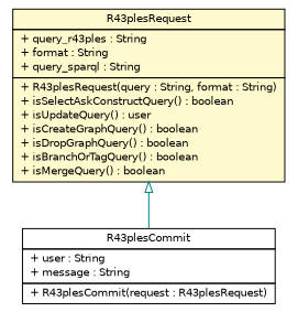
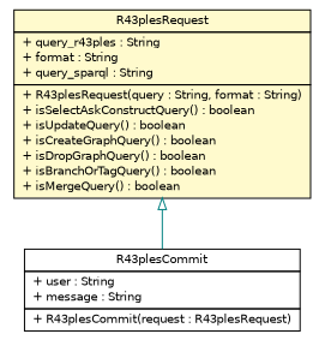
  digraph {
    nodesep=0.25
    ranksep=0.5
    node [fontcolor=black fontname=Helvetica fontsize=10.0 shape=plaintext]
-   n1 [label=<<table title="de.tud.plt.r43ples.management.R43plesRequest" border="0" cellborder="1" cellspacing="0" cellpadding="2" port="p" bgcolor="lemonChiffon" href="./R43plesRequest.html"> 		<tr><td><table border="0" cellspacing="0" cellpadding="1"> <tr><td align="center" balign="center"> R43plesRequest </td></tr> 		</table></td></tr> 		<tr><td><table border="0" cellspacing="0" cellpadding="1"> <tr><td align="left" balign="left"> + query_r43ples : String </td></tr> <tr><td align="left" balign="left"> + format : String </td></tr> <tr><td align="left" balign="left"> + query_sparql : String </td></tr> 		</table></td></tr> 		<tr><td><table border="0" cellspacing="0" cellpadding="1"> <tr><td align="left" balign="left"> + R43plesRequest(query : String, format : String) </td></tr> <tr><td align="left" balign="left"> + isSelectAskConstructQuery() : boolean </td></tr> <tr><td align="left" balign="left"> + isUpdateQuery() : user </td></tr> <tr><td align="left" balign="left"> + isCreateGraphQuery() : boolean </td></tr> <tr><td align="left" balign="left"> + isDropGraphQuery() : boolean </td></tr> <tr><td align="left" balign="left"> + isBranchOrTagQuery() : boolean </td></tr> <tr><td align="left" balign="left"> + isMergeQuery() : boolean </td></tr> 		</table></td></tr> 		</table>>]
+   n1 [label=<<table title="de.tud.plt.r43ples.management.R43plesRequest" border="0" cellborder="1" cellspacing="0" cellpadding="2" port="p" bgcolor="lemonChiffon" href="./R43plesRequest.html"> 		<tr><td><table border="0" cellspacing="0" cellpadding="1"> <tr><td align="center" balign="center"> R43plesRequest </td></tr> 		</table></td></tr> 		<tr><td><table border="0" cellspacing="0" cellpadding="1"> <tr><td align="left" balign="left"> + query_r43ples : String </td></tr> <tr><td align="left" balign="left"> + format : String </td></tr> <tr><td align="left" balign="left"> + query_sparql : String </td></tr> 		</table></td></tr> 		<tr><td><table border="0" cellspacing="0" cellpadding="1"> <tr><td align="left" balign="left"> + R43plesRequest(query : String, format : String) </td></tr> <tr><td align="left" balign="left"> + isSelectAskConstructQuery() : boolean </td></tr> <tr><td align="left" balign="left"> + isUpdateQuery() : boolean </td></tr> <tr><td align="left" balign="left"> + isCreateGraphQuery() : boolean </td></tr> <tr><td align="left" balign="left"> + isDropGraphQuery() : boolean </td></tr> <tr><td align="left" balign="left"> + isBranchOrTagQuery() : boolean </td></tr> <tr><td align="left" balign="left"> + isMergeQuery() : boolean </td></tr> 		</table></td></tr> 		</table>>]
    n2 [label=<<table title="de.tud.plt.r43ples.management.R43plesCommit" border="0" cellborder="1" cellspacing="0" cellpadding="2" port="p" href="./R43plesCommit.html"> 		<tr><td><table border="0" cellspacing="0" cellpadding="1"> <tr><td align="center" balign="center"> R43plesCommit </td></tr> 		</table></td></tr> 		<tr><td><table border="0" cellspacing="0" cellpadding="1"> <tr><td align="left" balign="left"> + user : String </td></tr> <tr><td align="left" balign="left"> + message : String </td></tr> 		</table></td></tr> 		<tr><td><table border="0" cellspacing="0" cellpadding="1"> <tr><td align="left" balign="left"> + R43plesCommit(request : R43plesRequest) </td></tr> 		</table></td></tr> 		</table>>]
    n1 -> n2 [arrowtail=empty dir=back fontname=Helvetica fontsize=10 headport=p labelfontname=Helvetica labelfontsize=10 tailport=p color=teal]
  }
